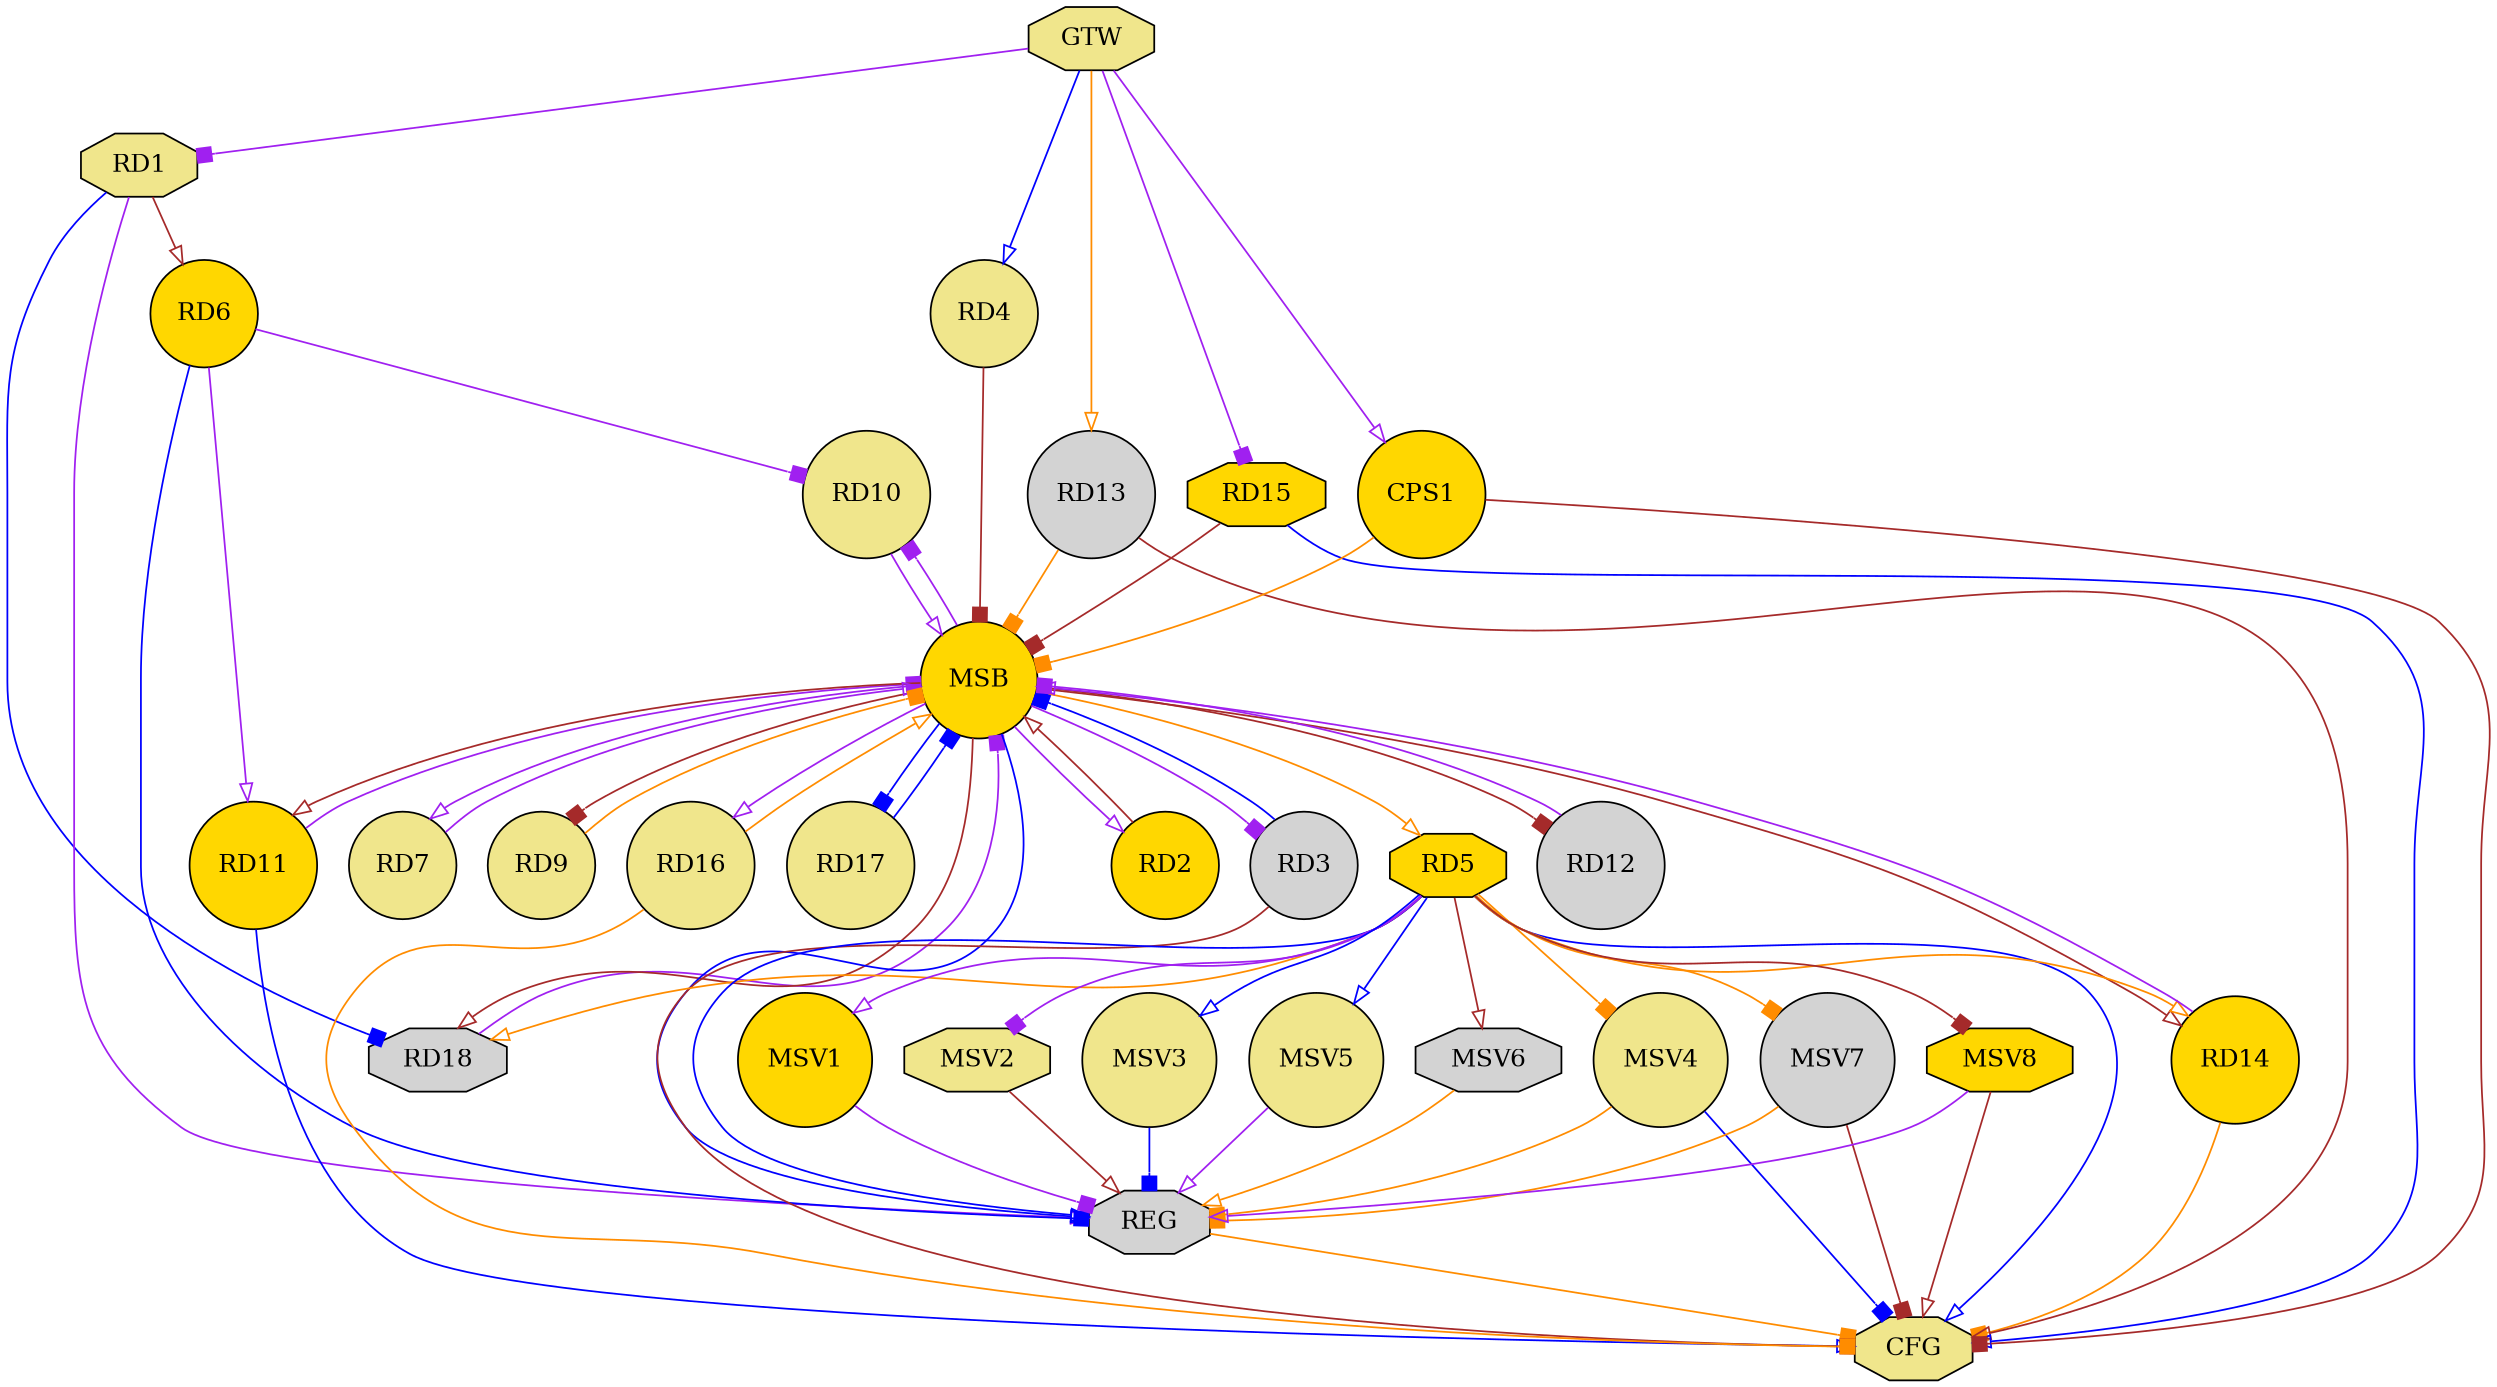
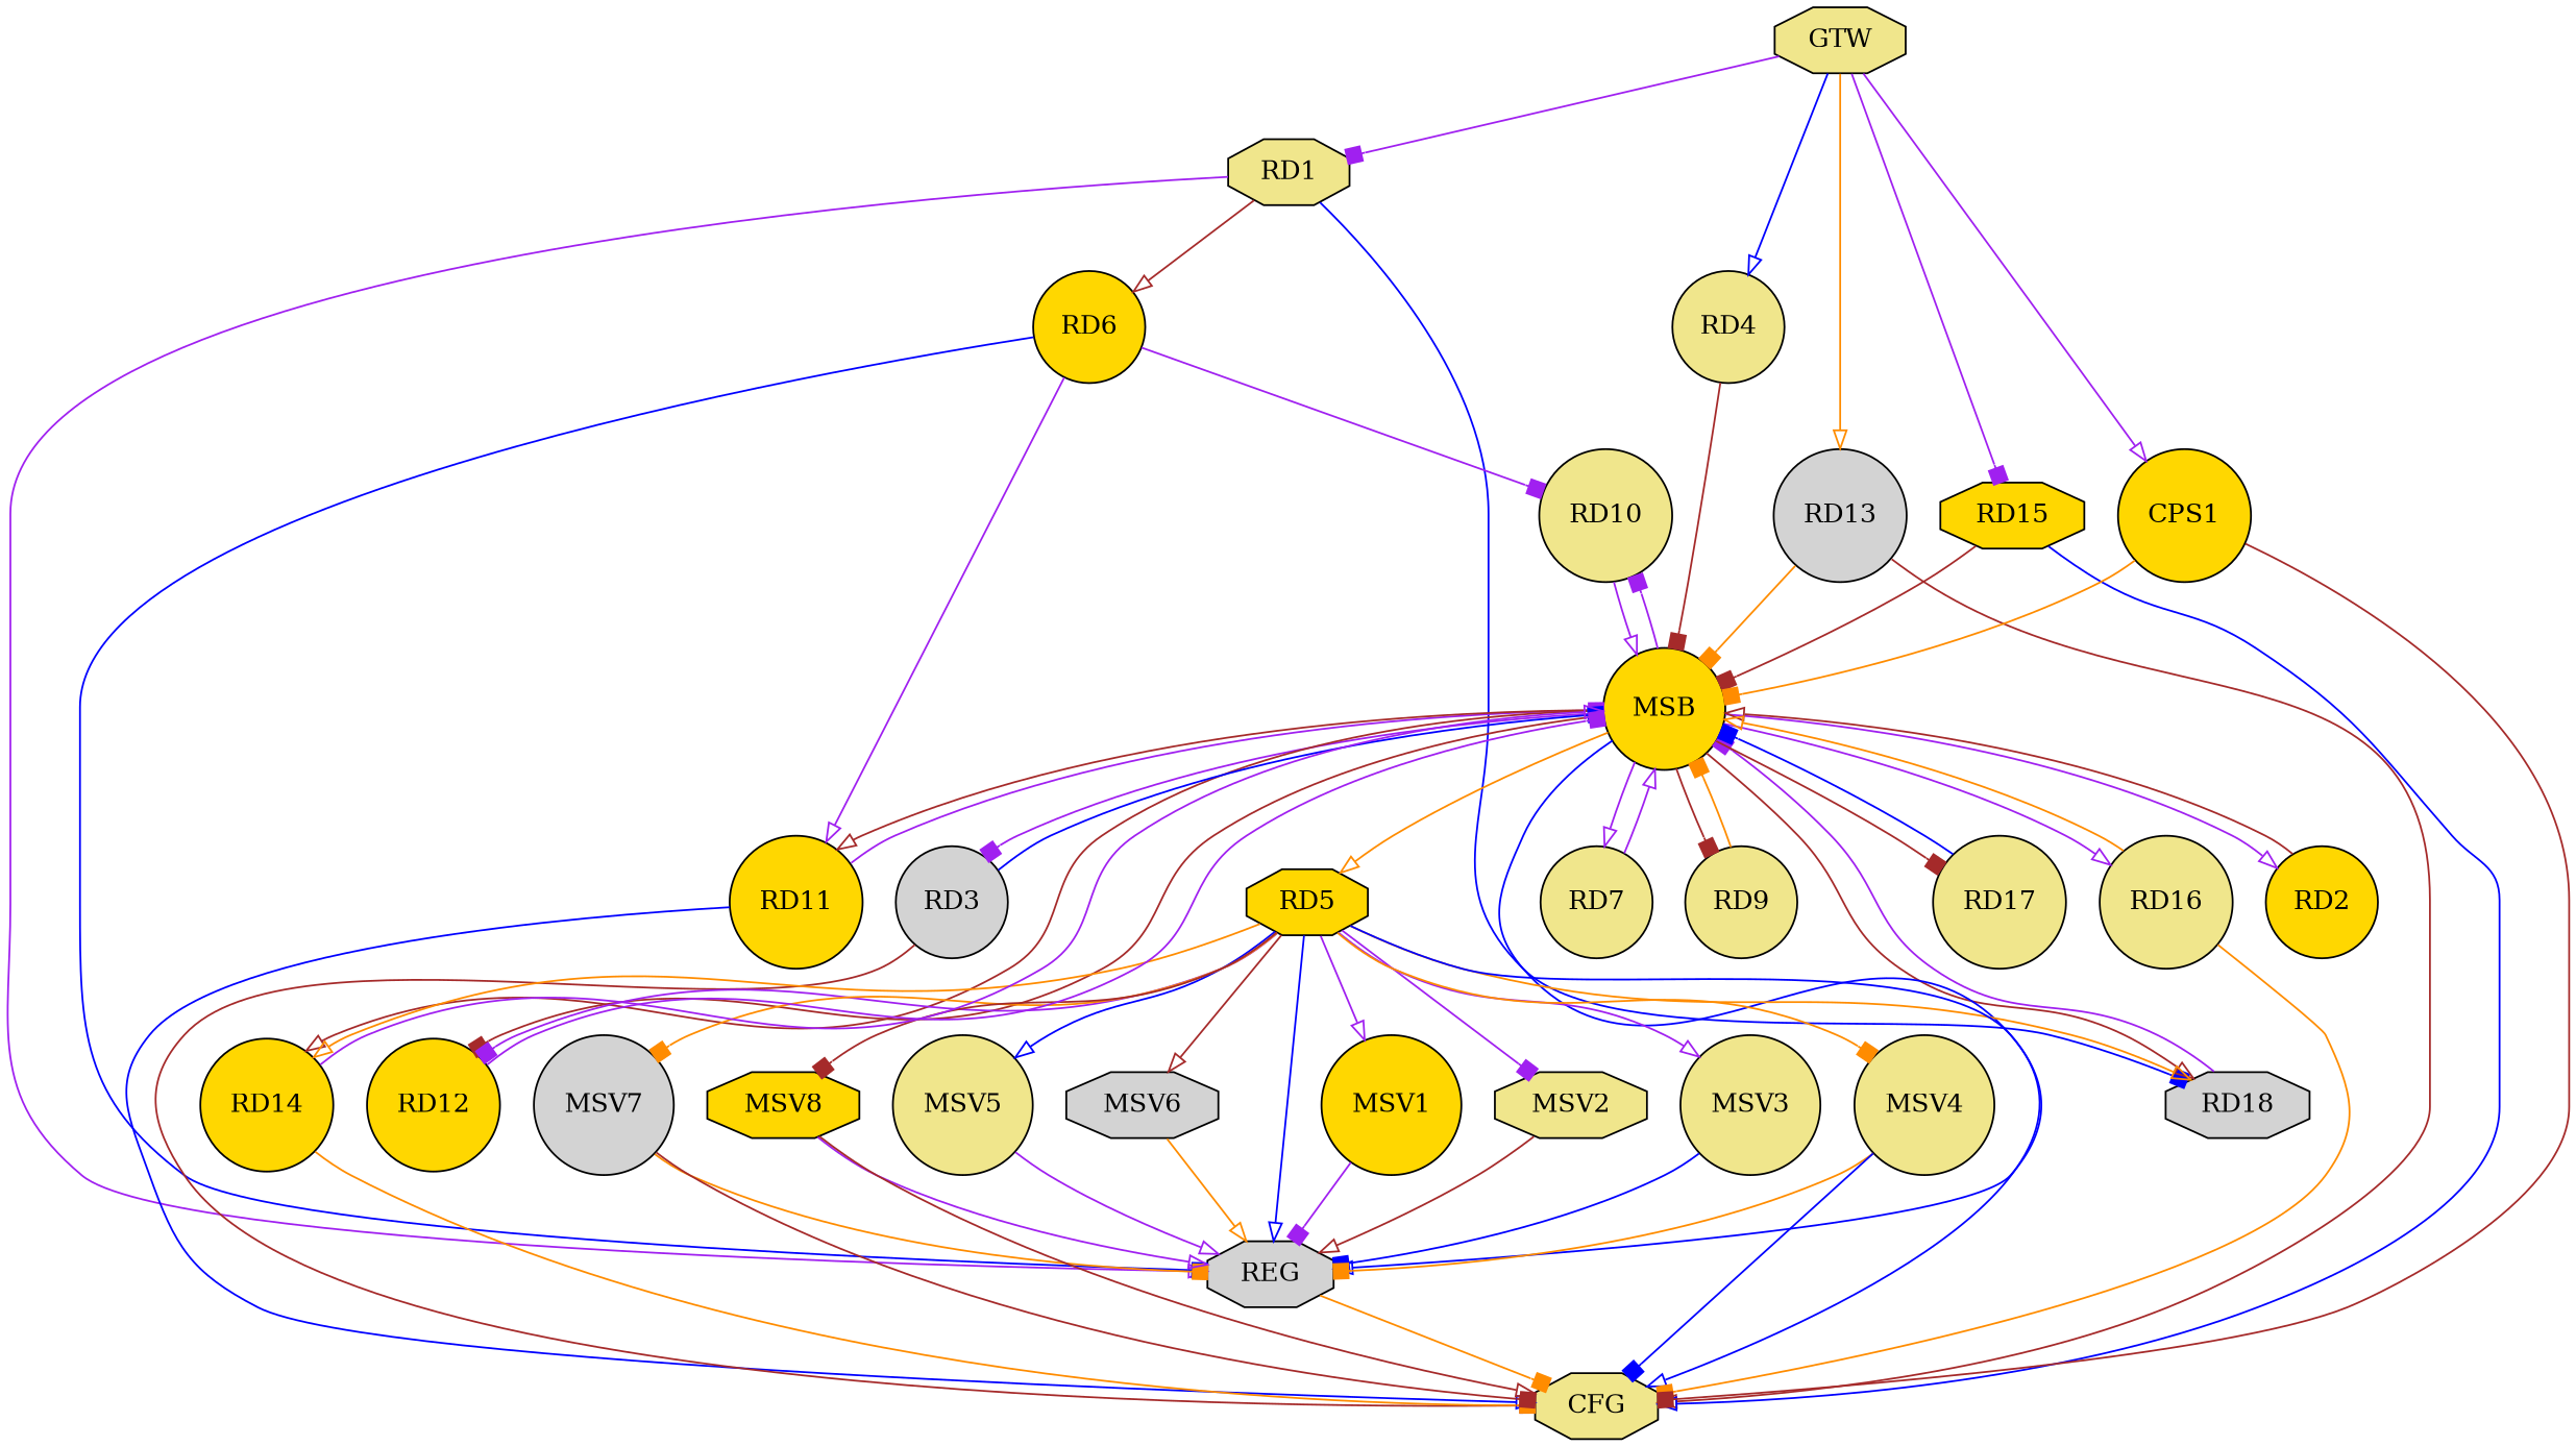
  strict digraph {
    node [fillcolor=khaki shape=circle style=filled]
    edge [arrowhead=box color=purple]
    n1 [label=RD1 shape=octagon]
    n2 [fillcolor=gold label=RD6]
    n3 [fillcolor=lightgrey label=RD18 shape=octagon]
    n4 [fillcolor=lightgrey label=REG shape=octagon]
    n5 [label=RD10]
    n6 [fillcolor=gold label=RD11]
    n7 [fillcolor=gold label=MSB]
    n8 [label=CFG shape=octagon]
    n9 [fillcolor=gold label=RD2]
    n10 [fillcolor=lightgrey label=RD3]
    n11 [fillcolor=gold label=RD5 shape=octagon]
-   n12 [fillcolor=lightgrey label=RD12]
+   n12 [fillcolor=gold label=RD12]
    n13 [fillcolor=gold label=RD14]
    n14 [label=RD7]
    n15 [label=RD9]
    n16 [label=RD16]
    n17 [label=RD17]
    n18 [label=RD4]
    n19 [fillcolor=gold label=MSV1]
    n20 [label=MSV2 shape=octagon]
    n21 [label=MSV3]
    n22 [label=MSV4]
    n23 [label=MSV5]
    n24 [fillcolor=lightgrey label=MSV6 shape=octagon]
    n25 [fillcolor=lightgrey label=MSV7]
    n26 [fillcolor=gold label=MSV8 shape=octagon]
    n27 [fillcolor=lightgrey label=RD13]
    n28 [fillcolor=gold label=RD15 shape=octagon]
    n29 [fillcolor=gold label=CPS1]
    n30 [label=GTW shape=octagon]
    n1 -> n2 [arrowhead=onormal color=brown]
    n1 -> n3 [color=blue]
    n1 -> n4 [arrowhead=onormal]
    n2 -> n4 [color=blue]
    n2 -> n5
    n2 -> n6 [arrowhead=onormal]
    n3 -> n7
    n4 -> n8 [color=darkorange]
    n5 -> n7 [arrowhead=onormal]
    n6 -> n7
    n6 -> n8 [arrowhead=onormal color=blue]
    n7 -> n3 [arrowhead=onormal color=brown]
    n7 -> n4 [arrowhead=onormal color=blue]
    n7 -> n5
    n7 -> n6 [arrowhead=onormal color=brown]
    n7 -> n9 [arrowhead=onormal]
    n7 -> n10
    n7 -> n11 [arrowhead=onormal color=darkorange]
    n7 -> n12 [color=brown]
    n7 -> n13 [arrowhead=onormal color=brown]
    n7 -> n14 [arrowhead=onormal]
    n7 -> n15 [color=brown]
    n7 -> n16 [arrowhead=onormal]
-   n7 -> n17 [color=blue]
+   n7 -> n17 [color=brown]
    n9 -> n7 [arrowhead=onormal color=brown]
    n10 -> n7 [color=blue]
    n10 -> n8 [color=brown]
    n11 -> n3 [arrowhead=onormal color=darkorange]
    n11 -> n4 [arrowhead=onormal color=blue]
    n11 -> n8 [arrowhead=onormal color=blue]
+   n11 -> n12
    n11 -> n13 [arrowhead=onormal color=darkorange]
    n11 -> n19 [arrowhead=onormal]
    n11 -> n20
-   n11 -> n21 [arrowhead=onormal color=blue]
+   n11 -> n21 [arrowhead=onormal]
    n11 -> n22 [color=darkorange]
    n11 -> n23 [arrowhead=onormal color=blue]
    n11 -> n24 [arrowhead=onormal color=brown]
    n11 -> n25 [color=darkorange]
    n11 -> n26 [color=brown]
    n12 -> n7
    n13 -> n7 [arrowhead=onormal]
    n13 -> n8 [color=darkorange]
    n14 -> n7 [arrowhead=onormal]
    n15 -> n7 [color=darkorange]
    n16 -> n7 [arrowhead=onormal color=darkorange]
    n16 -> n8 [color=darkorange]
    n17 -> n7 [color=blue]
    n18 -> n7 [color=brown]
    n19 -> n4
    n20 -> n4 [arrowhead=onormal color=brown]
    n21 -> n4 [color=blue]
    n22 -> n4 [color=darkorange]
    n22 -> n8 [color=blue]
    n23 -> n4 [arrowhead=onormal]
    n24 -> n4 [arrowhead=onormal color=darkorange]
    n25 -> n4 [color=darkorange]
    n25 -> n8 [color=brown]
    n26 -> n4 [arrowhead=onormal]
    n26 -> n8 [arrowhead=onormal color=brown]
    n27 -> n7 [color=darkorange]
    n27 -> n8 [arrowhead=onormal color=brown]
    n28 -> n7 [color=brown]
    n28 -> n8 [arrowhead=onormal color=blue]
    n29 -> n7 [color=darkorange]
    n29 -> n8 [color=brown]
    n30 -> n1
    n30 -> n18 [arrowhead=onormal color=blue]
    n30 -> n27 [arrowhead=onormal color=darkorange]
    n30 -> n28
    n30 -> n29 [arrowhead=onormal]
  }
